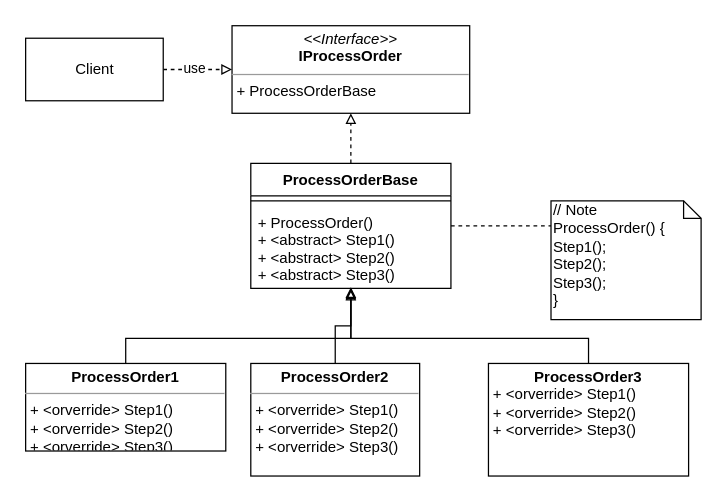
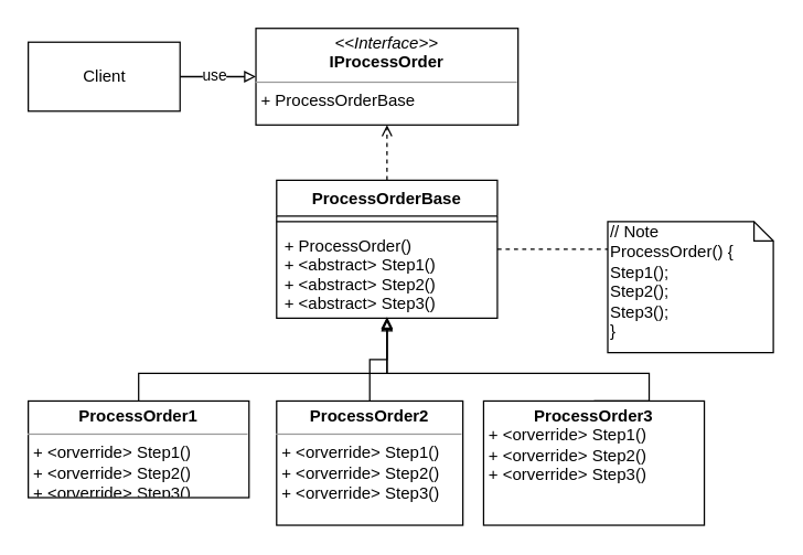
  <mxCell id="0" />
  <mxCell id="1" parent="0" />
  <mxCell id="2" value="&lt;p style=&quot;margin: 0px ; margin-top: 4px ; text-align: center&quot;&gt;&lt;i&gt;&amp;lt;&amp;lt;Interface&amp;gt;&amp;gt;&lt;/i&gt;&lt;br&gt;&lt;b&gt;IProcessOrder&lt;/b&gt;&lt;/p&gt;&lt;hr size=&quot;1&quot;&gt;&lt;p style=&quot;margin: 0px ; margin-left: 4px&quot;&gt;&lt;/p&gt;&lt;p style=&quot;margin: 0px ; margin-left: 4px&quot;&gt;+ ProcessOrderBase&lt;/p&gt;" style="verticalAlign=top;align=left;overflow=fill;fontSize=12;fontFamily=Helvetica;html=1;" parent="1" vertex="1"><mxGeometry x="185" y="20" width="190" height="70" as="geometry" /></mxCell>
- <mxCell id="3" value="" style="edgeStyle=orthogonalEdgeStyle;rounded=0;orthogonalLoop=1;jettySize=auto;html=1;endArrow=block;endFill=0;dashed=1;" parent="1" source="15" target="2" edge="1"><mxGeometry relative="1" as="geometry" /></mxCell>
+ <mxCell id="3" value="" style="edgeStyle=orthogonalEdgeStyle;rounded=0;orthogonalLoop=1;jettySize=auto;html=1;endArrow=open;endFill=0;dashed=1;" parent="1" source="15" target="2" edge="1"><mxGeometry relative="1" as="geometry" /></mxCell>
  <mxCell id="4" value="// Note&lt;br&gt;ProcessOrder() {&lt;br&gt;Step1();&lt;br&gt;Step2();&lt;br&gt;Step3();&lt;br&gt;}" style="shape=note;whiteSpace=wrap;html=1;size=14;verticalAlign=top;align=left;spacingTop=-6;" parent="1" vertex="1"><mxGeometry x="440" y="160" width="120" height="95" as="geometry" /></mxCell>
  <mxCell id="5" value="" style="edgeStyle=orthogonalEdgeStyle;rounded=0;orthogonalLoop=1;jettySize=auto;html=1;dashed=1;endArrow=none;endFill=0;" parent="1" source="17" target="4" edge="1"><mxGeometry relative="1" as="geometry"><Array as="points"><mxPoint x="390" y="180" /><mxPoint x="390" y="180" /></Array></mxGeometry></mxCell>
  <mxCell id="6" style="edgeStyle=orthogonalEdgeStyle;rounded=0;orthogonalLoop=1;jettySize=auto;html=1;exitX=0.5;exitY=0;exitDx=0;exitDy=0;endArrow=block;endFill=0;" parent="1" source="7" target="17" edge="1"><mxGeometry relative="1" as="geometry"><Array as="points"><mxPoint x="100" y="270" /><mxPoint x="280" y="270" /></Array></mxGeometry></mxCell>
  <mxCell id="7" value="&lt;p style=&quot;margin: 0px ; margin-top: 4px ; text-align: center&quot;&gt;&lt;b&gt;ProcessOrder1&lt;/b&gt;&lt;/p&gt;&lt;hr size=&quot;1&quot;&gt;&lt;p style=&quot;margin: 0px ; margin-left: 4px&quot;&gt;&lt;/p&gt;&lt;p style=&quot;margin: 0px ; margin-left: 4px&quot;&gt;+ &amp;lt;orverride&amp;gt; Step1()&lt;br style=&quot;padding: 0px ; margin: 0px&quot;&gt;&lt;/p&gt;&lt;p style=&quot;margin: 0px ; margin-left: 4px&quot;&gt;+ &amp;lt;orverride&amp;gt; Step2()&lt;br&gt;&lt;/p&gt;&lt;p style=&quot;margin: 0px ; margin-left: 4px&quot;&gt;+ &amp;lt;orverride&amp;gt; Step3()&lt;br&gt;&lt;/p&gt;" style="verticalAlign=top;align=left;overflow=fill;fontSize=12;fontFamily=Helvetica;html=1;" parent="1" vertex="1"><mxGeometry x="20" y="290" width="160" height="70" as="geometry" /></mxCell>
  <mxCell id="8" style="edgeStyle=orthogonalEdgeStyle;rounded=0;orthogonalLoop=1;jettySize=auto;html=1;exitX=0.5;exitY=0;exitDx=0;exitDy=0;entryX=0.5;entryY=1.015;entryDx=0;entryDy=0;entryPerimeter=0;endArrow=block;endFill=0;" parent="1" source="9" target="17" edge="1"><mxGeometry relative="1" as="geometry" /></mxCell>
  <mxCell id="9" value="&lt;p style=&quot;margin: 0px ; margin-top: 4px ; text-align: center&quot;&gt;&lt;b&gt;ProcessOrder2&lt;/b&gt;&lt;/p&gt;&lt;hr size=&quot;1&quot;&gt;&lt;p style=&quot;margin: 0px ; margin-left: 4px&quot;&gt;&lt;/p&gt;&lt;p style=&quot;margin: 0px ; margin-left: 4px&quot;&gt;+ &amp;lt;orverride&amp;gt; Step1()&lt;br style=&quot;padding: 0px ; margin: 0px&quot;&gt;&lt;/p&gt;&lt;p style=&quot;margin: 0px ; margin-left: 4px&quot;&gt;+ &amp;lt;orverride&amp;gt; Step2()&lt;br&gt;&lt;/p&gt;&lt;p style=&quot;margin: 0px ; margin-left: 4px&quot;&gt;+ &amp;lt;orverride&amp;gt; Step3()&lt;br&gt;&lt;/p&gt;" style="verticalAlign=top;align=left;overflow=fill;fontSize=12;fontFamily=Helvetica;html=1;" parent="1" vertex="1"><mxGeometry x="200" y="290" width="135" height="90" as="geometry" /></mxCell>
  <mxCell id="10" style="edgeStyle=orthogonalEdgeStyle;rounded=0;orthogonalLoop=1;jettySize=auto;html=1;exitX=0.5;exitY=0;exitDx=0;exitDy=0;entryX=0.5;entryY=0.985;entryDx=0;entryDy=0;entryPerimeter=0;endArrow=block;endFill=0;" parent="1" source="11" target="17" edge="1"><mxGeometry relative="1" as="geometry"><Array as="points"><mxPoint x="470" y="270" /><mxPoint x="280" y="270" /></Array></mxGeometry></mxCell>
- <mxCell id="11" value="&lt;p style=&quot;margin: 0px ; margin-top: 4px ; text-align: center&quot;&gt;&lt;b&gt;ProcessOrder3&lt;/b&gt;&lt;/p&gt;&lt;p style=&quot;margin: 0px ; margin-left: 4px&quot;&gt;&lt;/p&gt;&lt;p style=&quot;margin: 0px ; margin-left: 4px&quot;&gt;+ &amp;lt;orverride&amp;gt; Step1()&lt;br style=&quot;padding: 0px ; margin: 0px&quot;&gt;&lt;/p&gt;&lt;p style=&quot;margin: 0px ; margin-left: 4px&quot;&gt;+ &amp;lt;orverride&amp;gt; Step2()&lt;br&gt;&lt;/p&gt;&lt;p style=&quot;margin: 0px ; margin-left: 4px&quot;&gt;+ &amp;lt;orverride&amp;gt; Step3()&lt;br&gt;&lt;/p&gt;" style="verticalAlign=top;align=left;overflow=fill;fontSize=12;fontFamily=Helvetica;html=1;" parent="1" vertex="1"><mxGeometry x="390" y="290" width="160" height="90" as="geometry" /></mxCell>
- <mxCell id="12" style="edgeStyle=orthogonalEdgeStyle;rounded=0;orthogonalLoop=1;jettySize=auto;html=1;exitX=1;exitY=0.5;exitDx=0;exitDy=0;entryX=0;entryY=0.5;entryDx=0;entryDy=0;endArrow=block;endFill=0;dashed=1;" parent="1" source="14" target="2" edge="1"><mxGeometry relative="1" as="geometry" /></mxCell>
+ <mxCell id="11" value="&lt;p style=&quot;margin: 0px ; margin-top: 4px ; text-align: center&quot;&gt;&lt;b&gt;ProcessOrder3&lt;/b&gt;&lt;/p&gt;&lt;p style=&quot;margin: 0px ; margin-left: 4px&quot;&gt;&lt;/p&gt;&lt;p style=&quot;margin: 0px ; margin-left: 4px&quot;&gt;+ &amp;lt;orverride&amp;gt; Step1()&lt;br style=&quot;padding: 0px ; margin: 0px&quot;&gt;&lt;/p&gt;&lt;p style=&quot;margin: 0px ; margin-left: 4px&quot;&gt;+ &amp;lt;orverride&amp;gt; Step2()&lt;br&gt;&lt;/p&gt;&lt;p style=&quot;margin: 0px ; margin-left: 4px&quot;&gt;+ &amp;lt;orverride&amp;gt; Step3()&lt;br&gt;&lt;/p&gt;" style="verticalAlign=top;align=left;overflow=fill;fontSize=12;fontFamily=Helvetica;html=1;" parent="1" vertex="1"><mxGeometry x="350" y="290" width="160" height="90" as="geometry" /></mxCell>
+ <mxCell id="12" style="edgeStyle=orthogonalEdgeStyle;rounded=0;orthogonalLoop=1;jettySize=auto;html=1;exitX=1;exitY=0.5;exitDx=0;exitDy=0;entryX=0;entryY=0.5;entryDx=0;entryDy=0;endArrow=block;endFill=0;" parent="1" source="14" target="2" edge="1"><mxGeometry relative="1" as="geometry" /></mxCell>
  <mxCell id="13" value="use" style="edgeLabel;html=1;align=center;verticalAlign=middle;resizable=0;points=[];" parent="12" vertex="1" connectable="0"><mxGeometry x="-0.129" y="2" relative="1" as="geometry"><mxPoint as="offset" /></mxGeometry></mxCell>
  <mxCell id="14" value="Client" style="html=1;" parent="1" vertex="1"><mxGeometry x="20" y="30" width="110" height="50" as="geometry" /></mxCell>
  <mxCell id="15" value="ProcessOrderBase" style="swimlane;fontStyle=1;align=center;verticalAlign=top;childLayout=stackLayout;horizontal=1;startSize=26;horizontalStack=0;resizeParent=1;resizeParentMax=0;resizeLast=0;collapsible=1;marginBottom=0;" parent="1" vertex="1"><mxGeometry x="200" y="130" width="160" height="100" as="geometry" /></mxCell>
  <mxCell id="16" value="" style="line;strokeWidth=1;fillColor=none;align=left;verticalAlign=middle;spacingTop=-1;spacingLeft=3;spacingRight=3;rotatable=0;labelPosition=right;points=[];portConstraint=eastwest;" parent="15" vertex="1"><mxGeometry y="26" width="160" height="8" as="geometry" /></mxCell>
  <mxCell id="17" value="+ ProcessOrder()&#10;+ &lt;abstract&gt; Step1()&#10;+ &lt;abstract&gt; Step2()&#10;+ &lt;abstract&gt; Step3()" style="text;strokeColor=none;fillColor=none;align=left;verticalAlign=top;spacingLeft=4;spacingRight=4;overflow=hidden;rotatable=0;points=[[0,0.5],[1,0.5]];portConstraint=eastwest;" parent="15" vertex="1"><mxGeometry y="34" width="160" height="66" as="geometry" /></mxCell>
